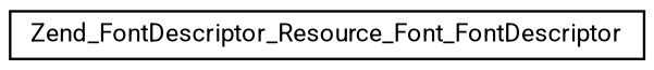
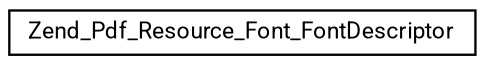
  digraph {
    rankdir=LR
    fontname=Roboto
-   n1 [color=black fillcolor=white fontname=Roboto fontsize=10 height=0.2 label=Zend_FontDescriptor_Resource_Font_FontDescriptor shape=record style=filled width=0.4]
+   n1 [color=black fillcolor=white fontname=Roboto fontsize=10 height=0.2 label=Zend_Pdf_Resource_Font_FontDescriptor shape=record style=filled width=0.4]
  }
